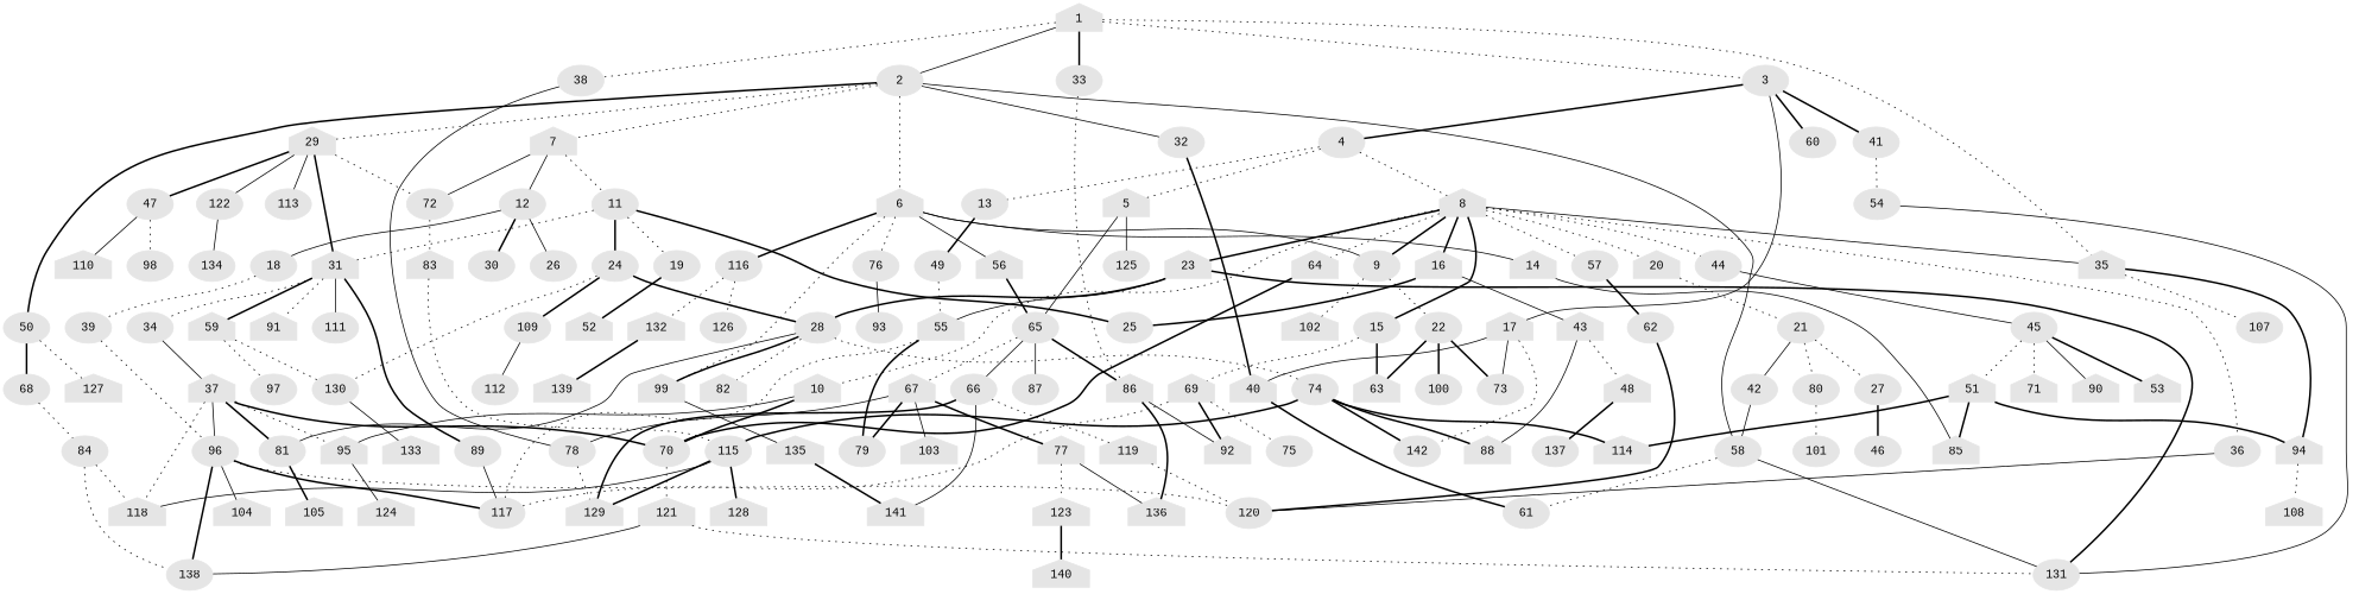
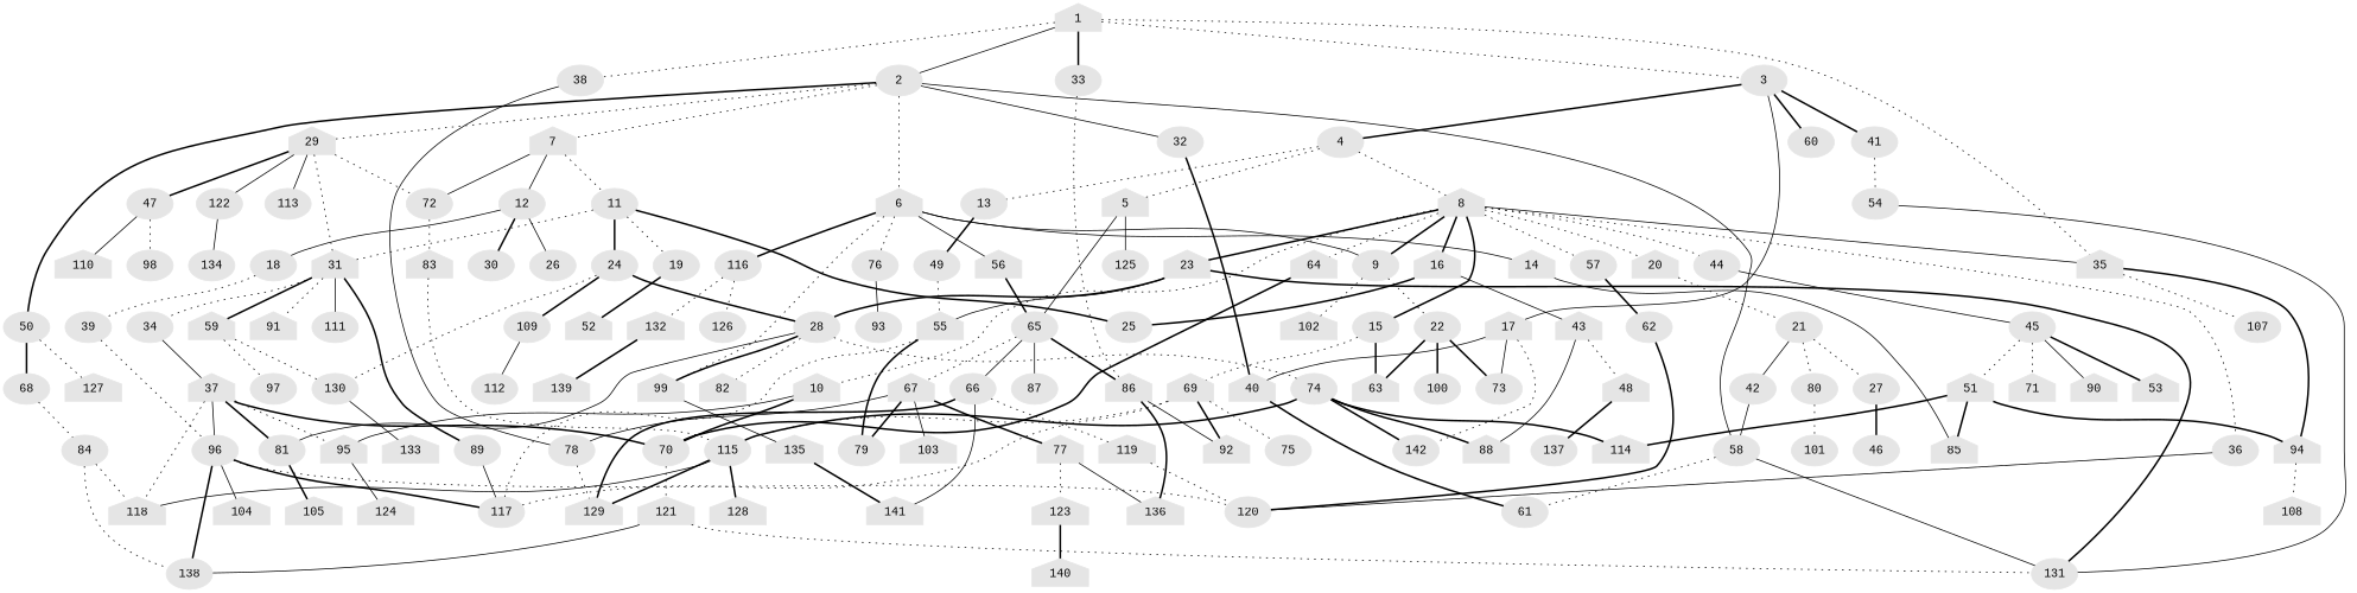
  graph {
    fontname="Liberation Mono"
    node [color=gray90 fontname="Liberation Mono" shape=ellipse style=filled]
    edge [fontname="Liberation Mono" style=dotted]
    1 [shape=house]
    2
    3
    33
    35 [shape=house]
    38
    6 [shape=house]
    7 [shape=house]
    29 [shape=house]
    32
    50
    58
    4
    17 [shape=house]
    41
    60
    86 [shape=house]
    94 [shape=house]
    107
    78
    9
    14 [shape=house]
    56 [shape=house]
    76
    99 [shape=house]
    116
    11
    12
    72
    31 [shape=house]
    47
    113
    122
    40 [shape=house]
    68
    127 [shape=house]
    131
    61
    5 [shape=house]
    8 [shape=house]
    13
    73
    142
    54
    65
    125
    10 [shape=house]
    15
    16 [shape=house]
    20 [shape=house]
    23 [shape=house]
    36
    44
    57
    64 [shape=house]
    49
    66
    67 [shape=house]
    87
    22
    102 [shape=house]
    85 [shape=house]
    93
    135 [shape=house]
    126
    132 [shape=house]
    19
    24
    25
    18
    26
    30
    83 [shape=house]
    70
    95 [shape=house]
    63 [shape=house]
    69 [shape=house]
    43 [shape=house]
    21
    28
    55 [shape=house]
    120
    45
    62
    100
    121 [shape=house]
    124 [shape=house]
    52 [shape=house]
    109
    130
    34
    59 [shape=house]
    89
    91 [shape=house]
    111
    39
    117
    75
    92 [shape=house]
    115
    48 [shape=house]
    88 [shape=house]
    96
    27
    42
    80
    46
    101
    74
    81
    82 [shape=house]
    79
    112
    133 [shape=house]
    114 [shape=house]
    105 [shape=house]
    98
    110 [shape=house]
    134
    37 [shape=house]
    97
    136 [shape=house]
    118 [shape=house]
    108 [shape=house]
    138
    104 [shape=house]
    129 [shape=house]
    137
    51 [shape=house]
    53 [shape=house]
    71 [shape=house]
    90 [shape=house]
    84
    119 [shape=house]
    141 [shape=house]
    77 [shape=house]
    103 [shape=house]
    123 [shape=house]
    128 [shape=house]
    140 [shape=house]
    139 [shape=house]
    1 -- 2 [style=solid]
    1 -- 3
    1 -- 33 [style=bold]
    1 -- 35
    1 -- 38
    2 -- 6
    2 -- 7
    2 -- 29
    2 -- 32 [style=solid]
    2 -- 50 [style=bold]
    2 -- 58 [style=solid]
    3 -- 4 [style=bold]
    3 -- 17 [style=solid]
    3 -- 41 [style=bold]
    3 -- 60 [style=bold]
    33 -- 86
    35 -- 94 [style=bold]
    35 -- 107
    38 -- 78 [style=solid]
    6 -- 9 [style=solid]
    6 -- 14 [style=solid]
    6 -- 56 [style=solid]
    6 -- 76
    6 -- 99
    6 -- 116 [style=bold]
    7 -- 11
    7 -- 12 [style=solid]
    7 -- 72 [style=solid]
    29 -- 72
-   29 -- 31 [style=bold]
+   29 -- 31
    29 -- 47 [style=bold]
    29 -- 113 [style=solid]
    29 -- 122 [style=solid]
    32 -- 40 [style=bold]
    50 -- 68 [style=bold]
    50 -- 127
    58 -- 131 [style=solid]
    58 -- 61
    4 -- 5
    4 -- 8
    4 -- 13
    17 -- 40 [style=solid]
    17 -- 73 [style=solid]
    17 -- 142
    41 -- 54
    86 -- 92 [style=solid]
    86 -- 136 [style=bold]
    94 -- 108
    78 -- 129
    9 -- 22
    9 -- 102
    14 -- 85 [style=solid]
    56 -- 65 [style=bold]
    76 -- 93 [style=solid]
    99 -- 135 [style=solid]
    116 -- 126
    116 -- 132
    11 -- 31
    11 -- 19
    11 -- 24 [style=bold]
    11 -- 25 [style=bold]
    12 -- 18 [style=solid]
    12 -- 26 [style=solid]
    12 -- 30 [style=bold]
    72 -- 83
    31 -- 34
    31 -- 59 [style=bold]
    31 -- 89 [style=bold]
    31 -- 91
    31 -- 111 [style=solid]
    47 -- 98
    47 -- 110 [style=solid]
    122 -- 134 [style=solid]
    40 -- 61 [style=bold]
    68 -- 84
    5 -- 65 [style=solid]
    5 -- 125 [style=solid]
    8 -- 35 [style=solid]
    8 -- 9 [style=bold]
    8 -- 10
    8 -- 15 [style=bold]
    8 -- 16 [style=bold]
    8 -- 20
    8 -- 23 [style=bold]
    8 -- 36
    8 -- 44
    8 -- 57
    8 -- 64
    13 -- 49 [style=bold]
    54 -- 131 [style=solid]
    65 -- 86 [style=bold]
    65 -- 66 [style=solid]
    65 -- 67
    65 -- 87 [style=solid]
    10 -- 70 [style=bold]
    10 -- 95 [style=solid]
    15 -- 63 [style=bold]
    15 -- 69
    16 -- 25 [style=bold]
    16 -- 43 [style=solid]
    20 -- 21
    23 -- 131 [style=bold]
    23 -- 28 [style=bold]
    23 -- 55 [style=solid]
    36 -- 120 [style=solid]
    44 -- 45 [style=solid]
    57 -- 62 [style=bold]
    64 -- 70 [style=bold]
    49 -- 55
    66 -- 129 [style=bold]
    66 -- 119
    66 -- 141 [style=solid]
    67 -- 78 [style=solid]
    67 -- 79 [style=bold]
    67 -- 77 [style=bold]
    67 -- 103 [style=solid]
    22 -- 73 [style=bold]
    22 -- 63 [style=bold]
    22 -- 100 [style=bold]
    135 -- 141 [style=bold]
    132 -- 139 [style=bold]
    19 -- 52 [style=bold]
    24 -- 28 [style=bold]
    24 -- 109 [style=bold]
    24 -- 130
    18 -- 39
    83 -- 115
    70 -- 121
    95 -- 124 [style=solid]
    69 -- 117
    69 -- 75
    69 -- 92 [style=bold]
+   69 -- 115
    43 -- 48
    43 -- 88 [style=solid]
    21 -- 27
    21 -- 42 [style=solid]
    21 -- 80
    28 -- 99 [style=bold]
    28 -- 74
    28 -- 81 [style=solid]
    28 -- 82
    55 -- 117
    55 -- 79 [style=bold]
    45 -- 51
    45 -- 53 [style=bold]
    45 -- 71
    45 -- 90 [style=solid]
    62 -- 120 [style=bold]
    121 -- 131
    121 -- 138 [style=solid]
    109 -- 112 [style=solid]
    130 -- 133 [style=solid]
    34 -- 37 [style=solid]
    59 -- 130
    59 -- 97
    89 -- 117 [style=solid]
    39 -- 96
    115 -- 118 [style=solid]
    115 -- 129 [style=bold]
    115 -- 128 [style=bold]
    48 -- 137 [style=bold]
    96 -- 120
    96 -- 117 [style=bold]
    96 -- 138 [style=bold]
    96 -- 104 [style=solid]
    27 -- 46 [style=bold]
    42 -- 58 [style=solid]
    80 -- 101
    74 -- 142 [style=bold]
    74 -- 115 [style=bold]
    74 -- 88 [style=bold]
    74 -- 114 [style=bold]
    81 -- 105 [style=bold]
    37 -- 70 [style=bold]
    37 -- 95
    37 -- 96 [style=solid]
    37 -- 81 [style=bold]
    37 -- 118
    51 -- 94 [style=bold]
    51 -- 85 [style=bold]
    51 -- 114 [style=bold]
    84 -- 118
    84 -- 138
    119 -- 120
    77 -- 136 [style=solid]
    77 -- 123
    123 -- 140 [style=bold]
  }
